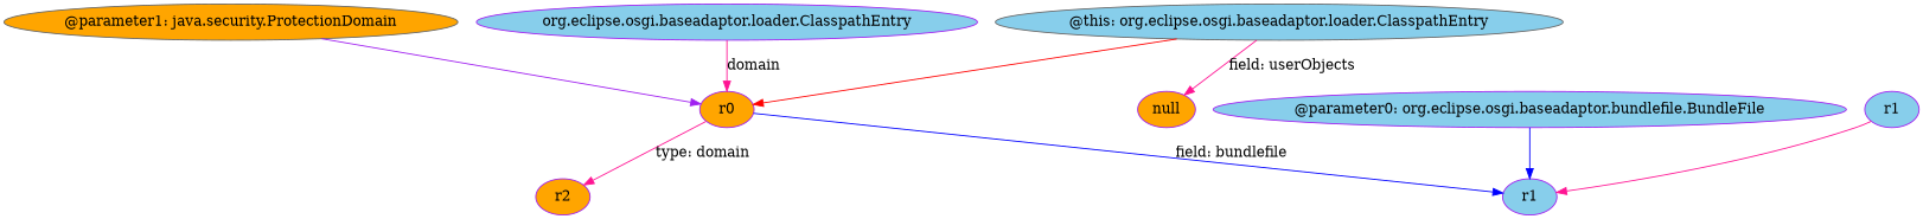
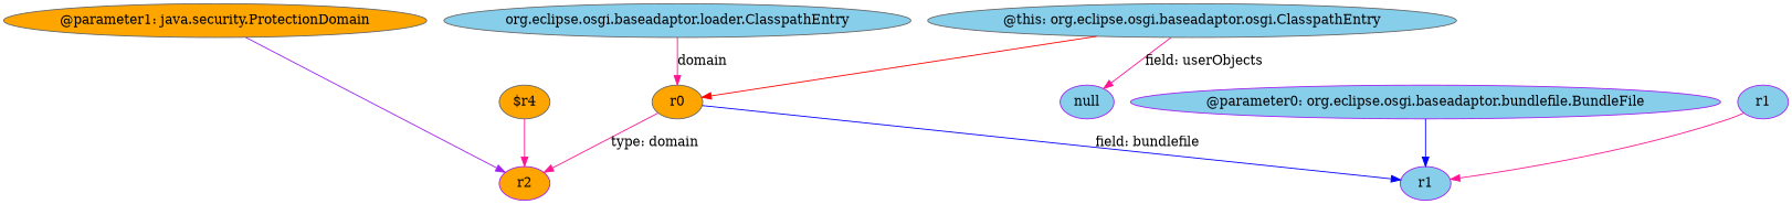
  digraph {
    node [color=purple fillcolor=skyblue style=filled]
    edge [color=deeppink]
-   n1 [fillcolor=orange label=r0]
+   n1 [color=gray40 fillcolor=orange label=r0]
    n2 [fillcolor=orange label=r2]
    n3 [label=r1]
-   n4 [fillcolor=orange label=null]
-   n6 [color=gray40 label="@this: org.eclipse.osgi.baseadaptor.loader.ClasspathEntry"]
+   n4 [label=null]
+   n5 [color=gray40 fillcolor=orange label="$r4"]
+   n6 [color=gray40 label="@this: org.eclipse.osgi.baseadaptor.osgi.ClasspathEntry"]
    n7 [color=gray40 fillcolor=orange label="@parameter1: java.security.ProtectionDomain"]
-   n8 [label="org.eclipse.osgi.baseadaptor.loader.ClasspathEntry"]
+   n8 [color=gray40 label="org.eclipse.osgi.baseadaptor.loader.ClasspathEntry"]
    n9 [label="@parameter0: org.eclipse.osgi.baseadaptor.bundlefile.BundleFile"]
    n10 [label=r1]
    n1 -> n2 [label="type: domain"]
    n1 -> n3 [color=blue label="field: bundlefile"]
+   n5 -> n2
    n6 -> n1 [color=red]
    n6 -> n4 [label="field: userObjects"]
-   n7 -> n1 [color=purple]
+   n7 -> n2 [color=purple]
    n8 -> n1 [label=domain]
    n9 -> n3 [color=blue]
    n10 -> n3
  }
